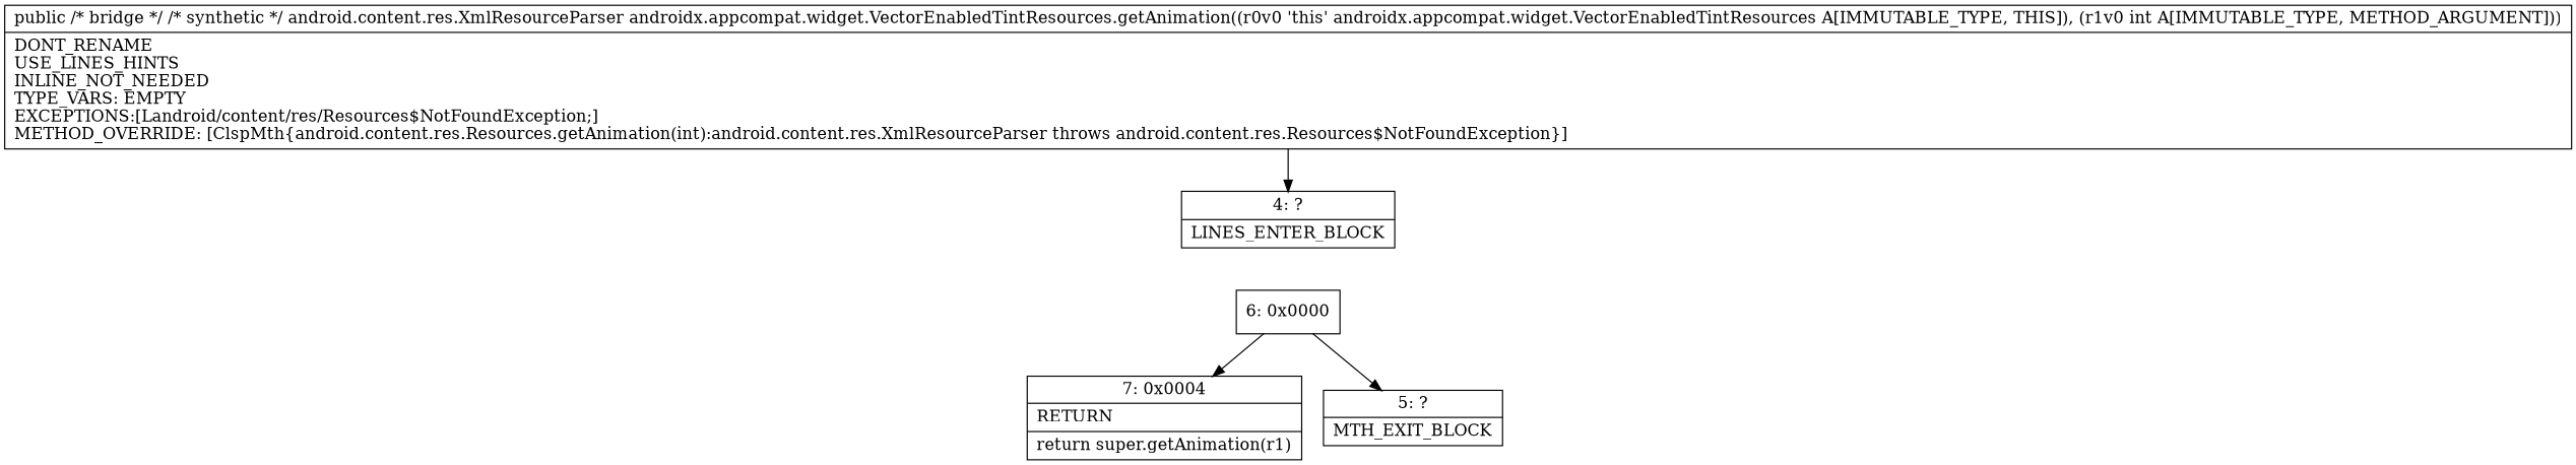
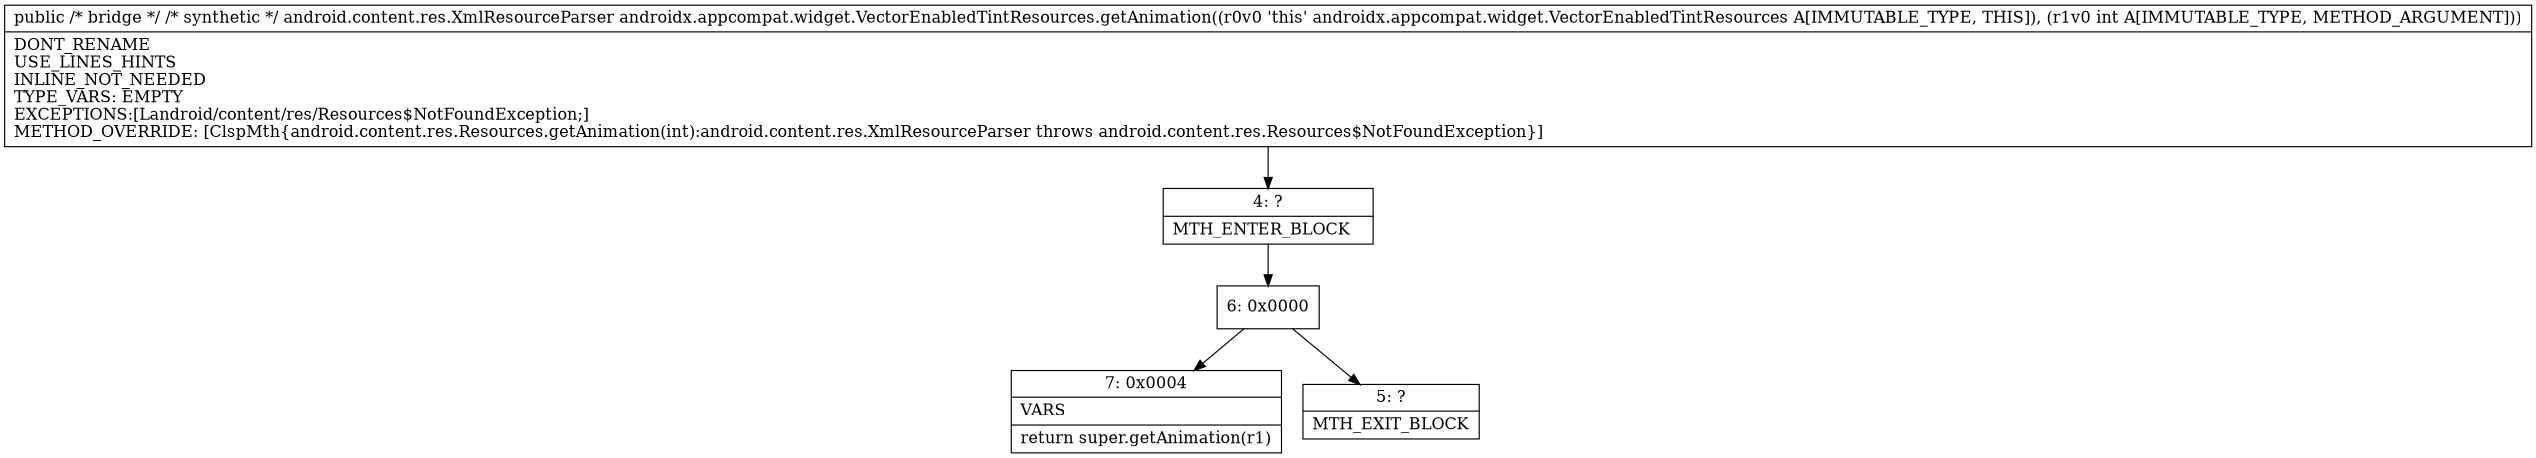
  digraph {
    node [shape=record]
-   n1 [label="{4\:\ ?|LINES_ENTER_BLOCK\l}"]
+   n1 [label="{4\:\ ?|MTH_ENTER_BLOCK\l}"]
    n2 [label="{6\:\ 0x0000}"]
-   n3 [label="{7\:\ 0x0004|RETURN\l|return super.getAnimation(r1)\l}"]
+   n3 [label="{7\:\ 0x0004|VARS\l|return super.getAnimation(r1)\l}"]
    n4 [label="{5\:\ ?|MTH_EXIT_BLOCK\l}"]
    n5 [label="{public \/* bridge *\/ \/* synthetic *\/ android.content.res.XmlResourceParser androidx.appcompat.widget.VectorEnabledTintResources.getAnimation((r0v0 'this' androidx.appcompat.widget.VectorEnabledTintResources A[IMMUTABLE_TYPE, THIS]), (r1v0 int A[IMMUTABLE_TYPE, METHOD_ARGUMENT]))  | DONT_RENAME\lUSE_LINES_HINTS\lINLINE_NOT_NEEDED\lTYPE_VARS: EMPTY\lEXCEPTIONS:[Landroid\/content\/res\/Resources$NotFoundException;]\lMETHOD_OVERRIDE: [ClspMth\{android.content.res.Resources.getAnimation(int):android.content.res.XmlResourceParser throws android.content.res.Resources$NotFoundException\}]\l}"]
+   n1 -> n2
    n2 -> n3
    n2 -> n4
    n5 -> n1
  }
